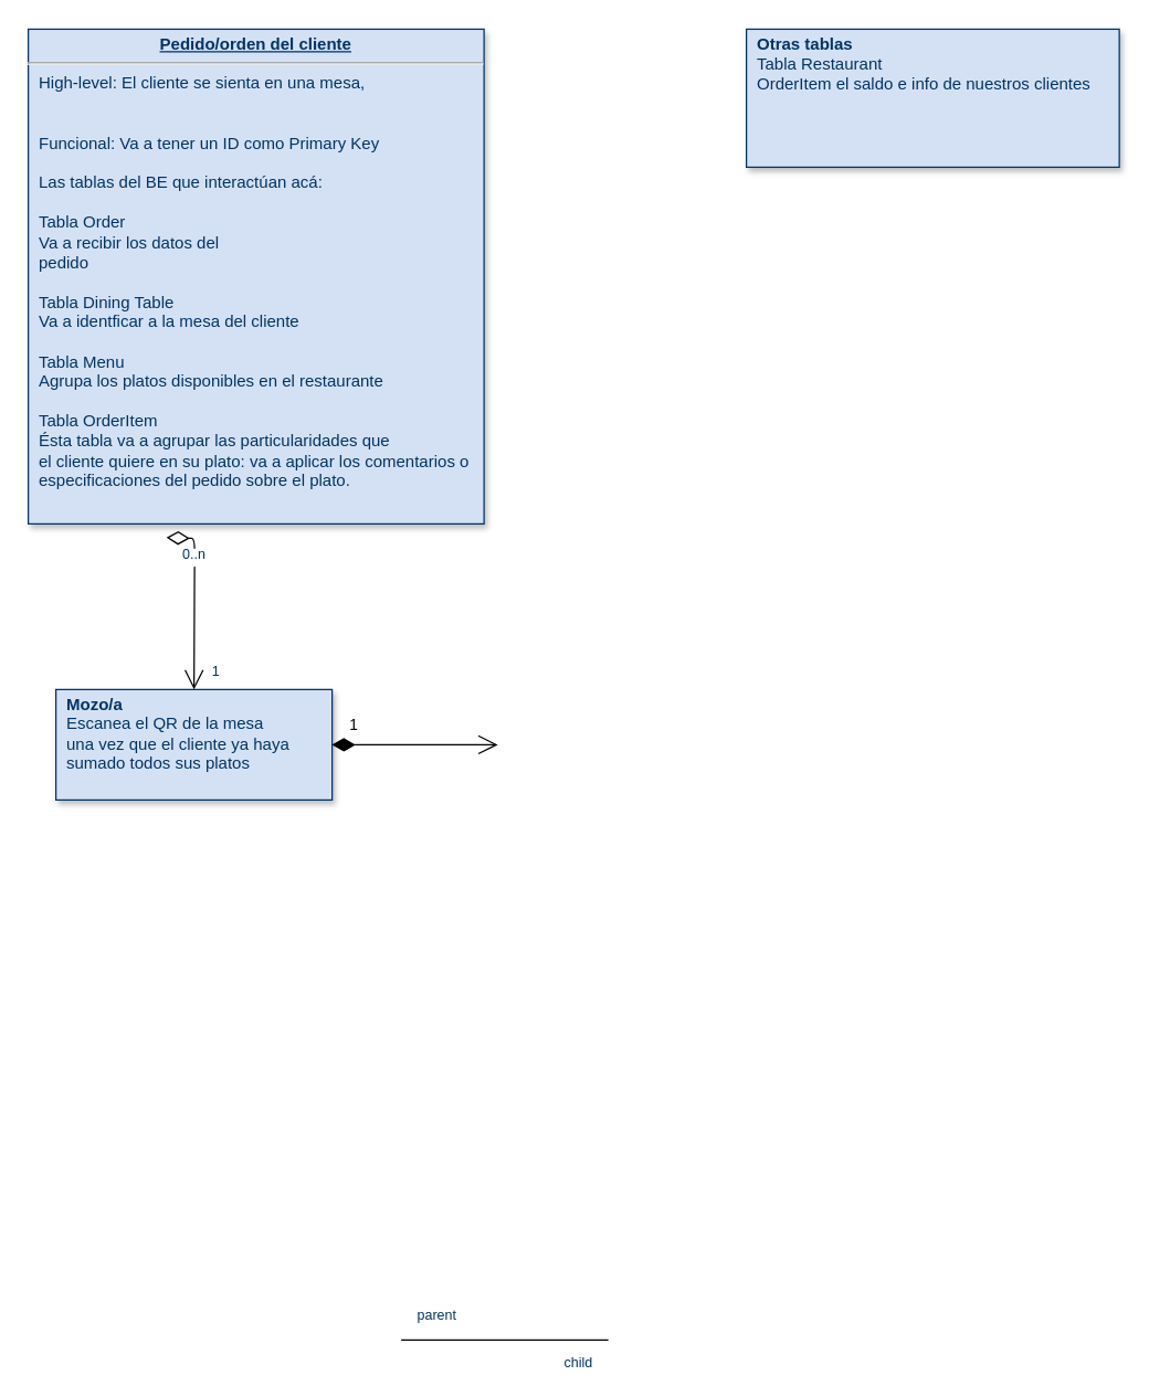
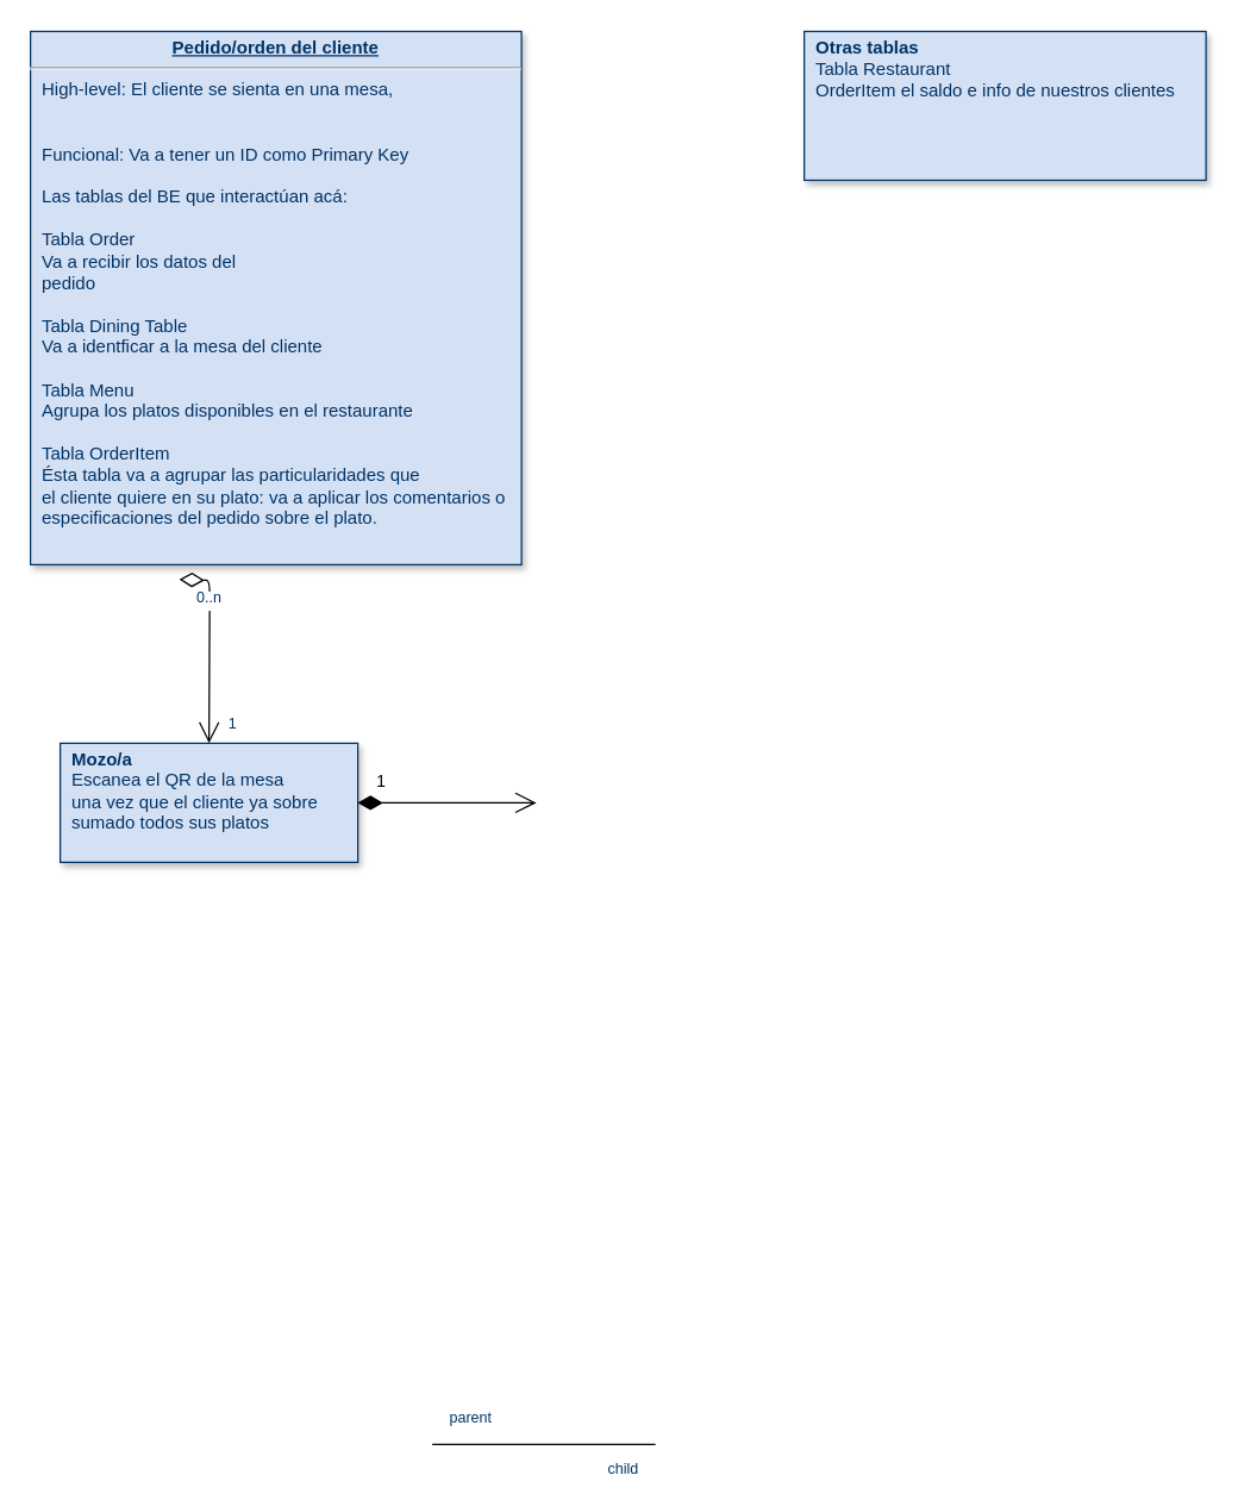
  <mxCell id="0" />
  <mxCell id="1" parent="0" />
- <mxCell id="2" value="&lt;p style=&quot;margin: 0px; margin-top: 4px; text-align: center; text-decoration: underline;&quot;&gt;&lt;/p&gt;&lt;p style=&quot;margin: 0px; margin-left: 8px;&quot;&gt;&lt;b&gt;Mozo/a&lt;br&gt;&lt;/b&gt;Escanea el QR de la mesa&lt;/p&gt;&lt;p style=&quot;margin: 0px; margin-left: 8px;&quot;&gt;una vez que el cliente ya haya&amp;nbsp;&lt;/p&gt;&lt;p style=&quot;margin: 0px; margin-left: 8px;&quot;&gt;sumado todos sus platos&lt;/p&gt;&lt;p style=&quot;margin: 0px; margin-left: 8px;&quot;&gt;&lt;br&gt;&lt;/p&gt;&lt;p style=&quot;margin: 0px; margin-left: 8px;&quot;&gt;&lt;br&gt;&lt;/p&gt;" style="verticalAlign=top;align=left;overflow=fill;fontSize=12;fontFamily=Helvetica;html=1;strokeColor=#003366;shadow=1;fillColor=#D4E1F5;fontColor=#003366" parent="1" vertex="1"><mxGeometry x="40" y="499" width="200" height="80" as="geometry" /></mxCell>
+ <mxCell id="2" value="&lt;p style=&quot;margin: 0px; margin-top: 4px; text-align: center; text-decoration: underline;&quot;&gt;&lt;/p&gt;&lt;p style=&quot;margin: 0px; margin-left: 8px;&quot;&gt;&lt;b&gt;Mozo/a&lt;br&gt;&lt;/b&gt;Escanea el QR de la mesa&lt;/p&gt;&lt;p style=&quot;margin: 0px; margin-left: 8px;&quot;&gt;una vez que el cliente ya sobre&amp;nbsp;&lt;/p&gt;&lt;p style=&quot;margin: 0px; margin-left: 8px;&quot;&gt;sumado todos sus platos&lt;/p&gt;&lt;p style=&quot;margin: 0px; margin-left: 8px;&quot;&gt;&lt;br&gt;&lt;/p&gt;&lt;p style=&quot;margin: 0px; margin-left: 8px;&quot;&gt;&lt;br&gt;&lt;/p&gt;" style="verticalAlign=top;align=left;overflow=fill;fontSize=12;fontFamily=Helvetica;html=1;strokeColor=#003366;shadow=1;fillColor=#D4E1F5;fontColor=#003366" parent="1" vertex="1"><mxGeometry x="40" y="499" width="200" height="80" as="geometry" /></mxCell>
  <mxCell id="3" value="&lt;p style=&quot;margin: 0px; margin-top: 4px; text-align: center; text-decoration: underline;&quot;&gt;&lt;strong&gt;Pedido/orden del cliente&lt;/strong&gt;&lt;/p&gt;&lt;hr&gt;&lt;p style=&quot;margin: 0px; margin-left: 8px;&quot;&gt;High-level: El cliente se sienta en una mesa,&amp;nbsp;&lt;br&gt;&lt;br&gt;&lt;br&gt;Funcional: Va a tener un ID como Primary Key&lt;br&gt;&lt;br&gt;Las tablas del BE que interactúan acá:&lt;br&gt;&lt;br&gt;Tabla Order&amp;nbsp;&lt;br&gt;Va a recibir los datos del &lt;br&gt;pedido&lt;br&gt;&lt;br&gt;Tabla Dining Table&lt;br&gt;Va a identficar a la mesa del cliente&lt;/p&gt;&lt;p style=&quot;margin: 0px; margin-left: 8px;&quot;&gt;&lt;br&gt;Tabla Menu&lt;br&gt;Agrupa los platos disponibles en el restaurante&lt;br&gt;&lt;br&gt;Tabla OrderItem&lt;/p&gt;&lt;p style=&quot;margin: 0px; margin-left: 8px;&quot;&gt;Ésta tabla va a agrupar las particularidades que&amp;nbsp;&lt;/p&gt;&lt;p style=&quot;margin: 0px; margin-left: 8px;&quot;&gt;el cliente quiere en su plato: va a aplicar los comentarios o&amp;nbsp;&lt;/p&gt;&lt;p style=&quot;margin: 0px; margin-left: 8px;&quot;&gt;especificaciones del pedido sobre el plato.&lt;/p&gt;&lt;p style=&quot;margin: 0px; margin-left: 8px;&quot;&gt;&lt;br&gt;&lt;/p&gt;" style="verticalAlign=top;align=left;overflow=fill;fontSize=12;fontFamily=Helvetica;html=1;strokeColor=#003366;shadow=1;fillColor=#D4E1F5;fontColor=#003366" parent="1" vertex="1"><mxGeometry x="20" y="20.64" width="330" height="358.36" as="geometry" /></mxCell>
  <mxCell id="4" value="" style="endArrow=open;endSize=12;startArrow=diamondThin;startSize=14;startFill=0;edgeStyle=orthogonalEdgeStyle" parent="1" edge="1"><mxGeometry x="620" y="340" as="geometry"><mxPoint x="120" y="389" as="sourcePoint" /><mxPoint x="140" y="499" as="targetPoint" /></mxGeometry></mxCell>
  <mxCell id="5" value="0..n" style="resizable=0;align=left;verticalAlign=top;labelBackgroundColor=#ffffff;fontSize=10;strokeColor=#003366;shadow=1;fillColor=#D4E1F5;fontColor=#003366" parent="4" connectable="0" vertex="1"><mxGeometry x="-1" relative="1" as="geometry"><mxPoint x="10" as="offset" /></mxGeometry></mxCell>
  <mxCell id="6" value="1" style="resizable=0;align=right;verticalAlign=top;labelBackgroundColor=#ffffff;fontSize=10;strokeColor=#003366;shadow=1;fillColor=#D4E1F5;fontColor=#003366" parent="4" connectable="0" vertex="1"><mxGeometry x="1" relative="1" as="geometry"><mxPoint x="20" y="-25.0" as="offset" /></mxGeometry></mxCell>
  <mxCell id="7" value="1" style="endArrow=open;endSize=12;startArrow=diamondThin;startSize=14;startFill=1;edgeStyle=orthogonalEdgeStyle;align=left;verticalAlign=bottom;" parent="1" source="2" edge="1"><mxGeometry x="-0.818" y="5.0" relative="1" as="geometry"><mxPoint x="80" y="509" as="sourcePoint" /><mxPoint x="360" y="539" as="targetPoint" /><mxPoint as="offset" /></mxGeometry></mxCell>
  <mxCell id="8" value="" style="endArrow=none;edgeStyle=orthogonalEdgeStyle;" parent="1" edge="1"><mxGeometry x="190" y="950" as="geometry"><mxPoint x="290" y="970.16" as="sourcePoint" /><mxPoint x="440" y="970.2" as="targetPoint" /></mxGeometry></mxCell>
  <mxCell id="9" value="parent" style="resizable=0;align=left;verticalAlign=bottom;labelBackgroundColor=#ffffff;fontSize=10;strokeColor=#003366;shadow=1;fillColor=#D4E1F5;fontColor=#003366" parent="8" connectable="0" vertex="1"><mxGeometry x="-1" relative="1" as="geometry"><mxPoint x="10" y="-10" as="offset" /></mxGeometry></mxCell>
  <mxCell id="10" value="child" style="resizable=0;align=right;verticalAlign=bottom;labelBackgroundColor=#ffffff;fontSize=10;strokeColor=#003366;shadow=1;fillColor=#D4E1F5;fontColor=#003366" parent="8" connectable="0" vertex="1"><mxGeometry x="1" relative="1" as="geometry"><mxPoint x="-10" y="23.84" as="offset" /></mxGeometry></mxCell>
  <mxCell id="11" value="&lt;p style=&quot;margin: 0px; margin-top: 4px; text-align: center; text-decoration: underline;&quot;&gt;&lt;/p&gt;&lt;p style=&quot;margin: 0px; margin-left: 8px;&quot;&gt;&lt;b&gt;Otras tablas&lt;br&gt;&lt;/b&gt;Tabla Restaurant&lt;br&gt;OrderItem el saldo e info de nuestros clientes&lt;/p&gt;" style="verticalAlign=top;align=left;overflow=fill;fontSize=12;fontFamily=Helvetica;html=1;strokeColor=#003366;shadow=1;fillColor=#D4E1F5;fontColor=#003366" parent="1" vertex="1"><mxGeometry x="540" y="20.64" width="270" height="100" as="geometry" /></mxCell>
